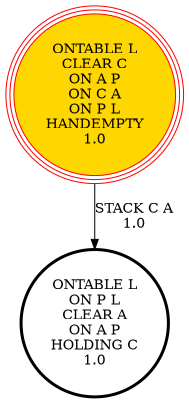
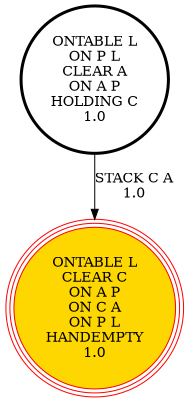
  digraph {
    node [shape=circle]
    "ONTABLE L\nON P L\nCLEAR A\nON A P\nHOLDING C\n1.0\n" [penwidth=3]
    "ONTABLE L\nCLEAR C\nON A P\nON C A\nON P L\nHANDEMPTY\n1.0\n" [color=red fillcolor=gold peripheries=3 style=filled]
-   "ONTABLE L\nCLEAR C\nON A P\nON C A\nON P L\nHANDEMPTY\n1.0\n" -> "ONTABLE L\nON P L\nCLEAR A\nON A P\nHOLDING C\n1.0\n" [label="STACK C A\n1.0\n"]
+   "ONTABLE L\nON P L\nCLEAR A\nON A P\nHOLDING C\n1.0\n" -> "ONTABLE L\nCLEAR C\nON A P\nON C A\nON P L\nHANDEMPTY\n1.0\n" [label="STACK C A\n1.0\n"]
  }
